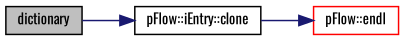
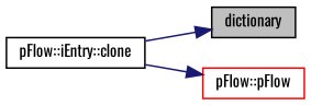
  digraph {
    fontname=Oswald
    rankdir=LR
    node [color=black fillcolor=white fontname=Oswald fontsize=10 shape=record style=filled]
    edge [color=midnightblue fontname=Oswald fontsize=10 labelfontname=Helvetica labelfontsize=10 style=solid]
    n1 [fillcolor=grey75 fontcolor=black height=0.2 label=dictionary width=0.4]
    n2 [height=0.2 label="pFlow::iEntry::clone" width=0.4]
-   n3 [color=red height=0.2 label="pFlow::endl" width=0.4]
-   n1 -> n2
+   n3 [color=red height=0.2 label="pFlow::pFlow" width=0.4]
+   n2 -> n1
    n2 -> n3
  }
